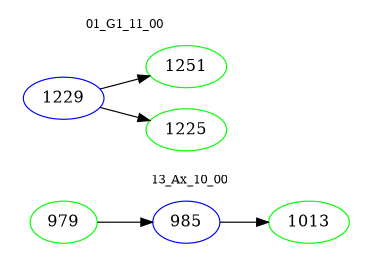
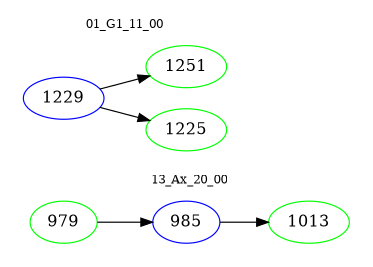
  digraph {
    rankdir=LR
    node [color=green]
    edge [color=black]
    n1 [color=blue label=985]
    n2 [label=979]
    n3 [label=1013]
    n4 [color=blue label=1229]
    n5 [label=1225]
    n6 [label=1251]
    subgraph cluster_1 {
      color=white
      fontsize=10
-     label="13_Ax_10_00"
+     label="13_Ax_20_00"
      n1
      n2
      n3
    }
    subgraph cluster_2 {
      color=white
      fontsize=10
      label="01_G1_11_00"
      n4
      n5
      n6
    }
    n1 -> n3
    n2 -> n1
    n4 -> n5
    n4 -> n6
  }
